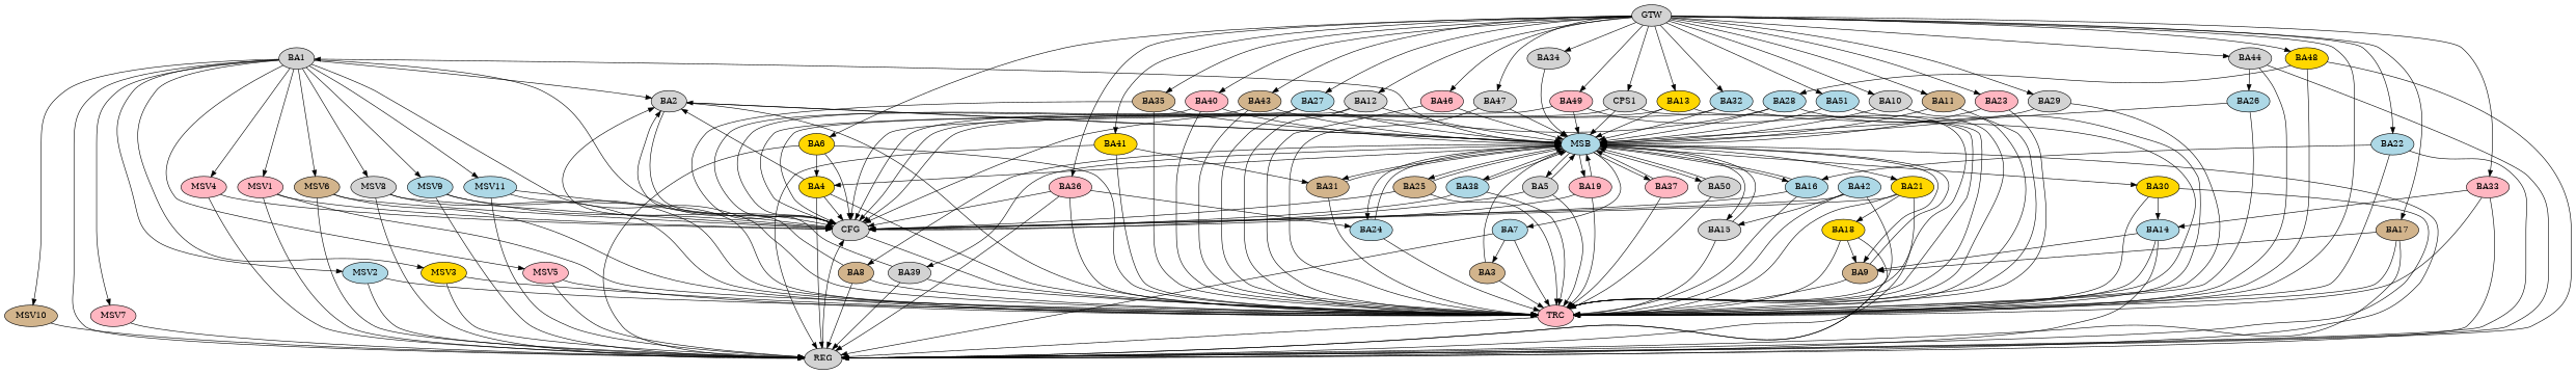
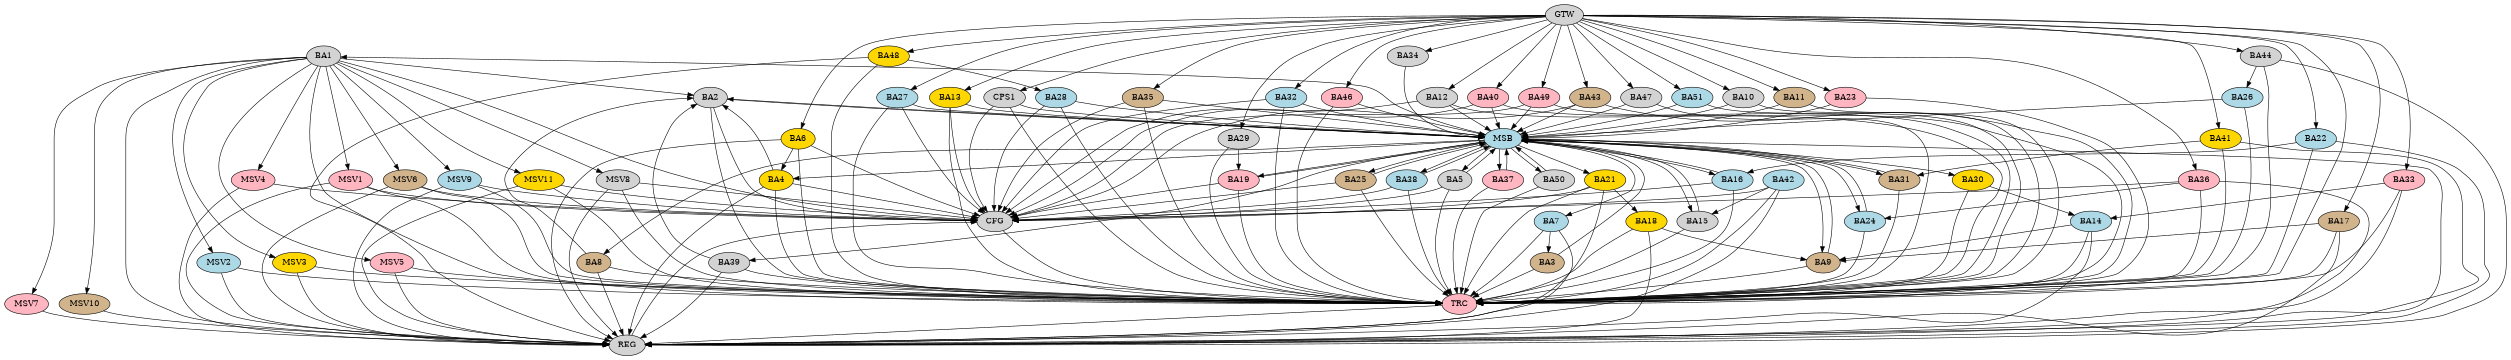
  strict digraph {
    node [fillcolor=lightgrey style=filled]
    n1 [label=BA1]
    n2 [label=BA2]
    n3 [label=REG]
    n4 [label=CFG]
    n5 [fillcolor=lightpink label=TRC]
    n6 [fillcolor=lightpink label=MSV1]
    n7 [fillcolor=lightblue label=MSV2]
    n8 [fillcolor=gold label=MSV3]
    n9 [fillcolor=lightpink label=MSV4]
    n10 [fillcolor=lightpink label=MSV5]
    n11 [fillcolor=tan label=MSV6]
    n12 [fillcolor=lightpink label=MSV7]
    n13 [label=MSV8]
    n14 [fillcolor=lightblue label=MSV9]
    n15 [fillcolor=tan label=MSV10]
-   n16 [fillcolor=lightblue label=MSV11]
+   n16 [fillcolor=gold label=MSV11]
    n17 [fillcolor=lightblue label=MSB]
    n18 [fillcolor=gold label=BA4]
    n19 [label=BA5]
    n20 [fillcolor=lightblue label=BA7]
    n21 [fillcolor=tan label=BA8]
    n22 [fillcolor=tan label=BA9]
    n23 [label=BA15]
    n24 [fillcolor=lightblue label=BA16]
    n25 [fillcolor=lightpink label=BA19]
    n26 [fillcolor=gold label=BA21]
    n27 [fillcolor=lightblue label=BA24]
    n28 [fillcolor=tan label=BA25]
    n29 [fillcolor=gold label=BA30]
    n30 [fillcolor=tan label=BA31]
    n31 [fillcolor=lightpink label=BA37]
    n32 [fillcolor=lightblue label=BA38]
    n33 [label=BA39]
    n34 [label=BA50]
    n35 [fillcolor=tan label=BA3]
    n36 [fillcolor=gold label=BA6]
    n37 [label=BA10]
    n38 [fillcolor=tan label=BA11]
    n39 [label=BA12]
    n40 [fillcolor=gold label=BA13]
    n41 [fillcolor=lightblue label=BA14]
    n42 [fillcolor=tan label=BA17]
    n43 [fillcolor=gold label=BA18]
    n44 [fillcolor=lightblue label=BA22]
    n45 [fillcolor=lightpink label=BA23]
    n46 [fillcolor=lightblue label=BA26]
    n47 [fillcolor=lightblue label=BA27]
    n48 [fillcolor=lightblue label=BA28]
    n49 [label=BA29]
    n50 [fillcolor=lightblue label=BA32]
    n51 [fillcolor=lightpink label=BA33]
    n52 [label=BA34]
    n53 [fillcolor=tan label=BA35]
    n54 [fillcolor=lightpink label=BA36]
    n55 [fillcolor=lightpink label=BA40]
    n56 [fillcolor=gold label=BA41]
    n57 [fillcolor=lightblue label=BA42]
    n58 [fillcolor=tan label=BA43]
    n59 [label=BA44]
    n60 [fillcolor=lightpink label=BA46]
    n61 [label=BA47]
    n62 [fillcolor=gold label=BA48]
    n63 [fillcolor=lightpink label=BA49]
    n64 [fillcolor=lightblue label=BA51]
    n65 [label=CPS1]
    n66 [label=GTW]
    n1 -> n2
    n1 -> n3
    n1 -> n4
    n1 -> n5
    n1 -> n6
    n1 -> n7
    n1 -> n8
    n1 -> n9
    n1 -> n10
    n1 -> n11
    n1 -> n12
    n1 -> n13
    n1 -> n14
    n1 -> n15
    n1 -> n16
    n2 -> n4
    n2 -> n5
    n2 -> n17
    n3 -> n4
    n4 -> n5
    n5 -> n3
    n6 -> n3
    n6 -> n4
    n6 -> n5
    n7 -> n3
    n7 -> n5
    n8 -> n3
    n8 -> n5
    n9 -> n3
    n9 -> n4
    n10 -> n3
    n10 -> n5
    n11 -> n3
    n11 -> n4
    n11 -> n5
    n12 -> n3
    n13 -> n3
    n13 -> n4
    n13 -> n5
    n14 -> n3
    n14 -> n4
    n14 -> n5
    n15 -> n3
    n16 -> n3
    n16 -> n4
    n16 -> n5
    n17 -> n1
    n17 -> n2
    n17 -> n3
    n17 -> n18
    n17 -> n19
    n17 -> n20
    n17 -> n21
    n17 -> n22
    n17 -> n23
    n17 -> n24
    n17 -> n25
    n17 -> n26
    n17 -> n27
    n17 -> n28
    n17 -> n29
    n17 -> n30
    n17 -> n31
    n17 -> n32
    n17 -> n33
    n17 -> n34
    n18 -> n2
    n18 -> n3
    n18 -> n4
    n18 -> n5
    n19 -> n4
    n19 -> n5
    n19 -> n17
    n20 -> n3
    n20 -> n5
    n20 -> n35
    n21 -> n2
    n21 -> n3
    n21 -> n5
    n22 -> n5
    n22 -> n17
    n23 -> n5
    n23 -> n17
    n24 -> n4
    n24 -> n5
    n24 -> n17
    n25 -> n4
    n25 -> n5
    n25 -> n17
    n26 -> n3
    n26 -> n4
    n26 -> n5
    n26 -> n43
    n27 -> n5
    n27 -> n17
    n28 -> n4
    n28 -> n5
    n28 -> n17
-   n29 -> n3
    n29 -> n5
    n29 -> n41
    n30 -> n5
    n30 -> n17
    n31 -> n5
    n31 -> n17
    n32 -> n4
    n32 -> n5
    n32 -> n17
    n33 -> n2
    n33 -> n3
    n33 -> n5
    n34 -> n5
    n34 -> n17
    n35 -> n5
    n35 -> n17
    n36 -> n3
    n36 -> n4
    n36 -> n5
    n36 -> n18
    n37 -> n5
    n37 -> n17
    n38 -> n5
    n38 -> n17
    n39 -> n4
    n39 -> n5
    n39 -> n17
    n40 -> n4
    n40 -> n5
    n40 -> n17
    n41 -> n3
    n41 -> n5
    n41 -> n22
    n42 -> n3
    n42 -> n5
    n42 -> n22
    n43 -> n3
    n43 -> n5
    n43 -> n22
    n44 -> n3
    n44 -> n5
    n44 -> n24
    n45 -> n5
    n45 -> n17
    n46 -> n5
    n46 -> n17
    n47 -> n4
    n47 -> n5
    n47 -> n17
    n48 -> n4
    n48 -> n5
    n48 -> n17
    n49 -> n5
-   n49 -> n17
+   n49 -> n25
    n50 -> n4
    n50 -> n5
    n50 -> n17
    n51 -> n3
    n51 -> n5
    n51 -> n41
    n52 -> n17
    n53 -> n4
    n53 -> n5
    n53 -> n17
    n54 -> n3
    n54 -> n4
    n54 -> n5
    n54 -> n27
    n55 -> n4
    n55 -> n5
    n55 -> n17
    n56 -> n3
    n56 -> n5
    n56 -> n30
    n57 -> n3
    n57 -> n4
    n57 -> n5
    n57 -> n23
    n58 -> n4
    n58 -> n5
    n58 -> n17
    n59 -> n3
    n59 -> n5
    n59 -> n46
    n60 -> n5
    n60 -> n17
    n61 -> n5
    n61 -> n17
    n62 -> n3
    n62 -> n5
    n62 -> n48
    n63 -> n4
    n63 -> n5
    n63 -> n17
    n64 -> n5
    n64 -> n17
    n65 -> n4
    n65 -> n5
    n65 -> n17
    n66 -> n5
    n66 -> n36
    n66 -> n37
    n66 -> n38
    n66 -> n39
    n66 -> n40
    n66 -> n42
    n66 -> n44
    n66 -> n45
    n66 -> n47
    n66 -> n49
    n66 -> n50
    n66 -> n51
    n66 -> n52
    n66 -> n53
    n66 -> n54
    n66 -> n55
    n66 -> n56
    n66 -> n58
    n66 -> n59
    n66 -> n60
    n66 -> n61
    n66 -> n62
    n66 -> n63
    n66 -> n64
    n66 -> n65
  }
